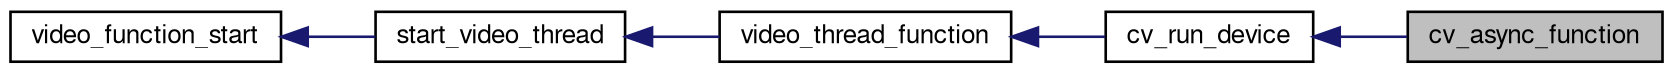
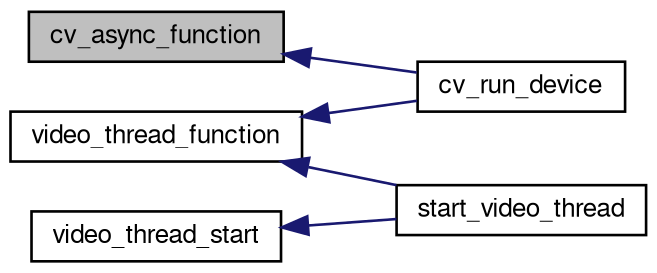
  digraph {
    rankdir=LR
    node [color=black fillcolor=white fontname=FreeSans fontsize=10 shape=record style=filled]
    edge [color=midnightblue dir=back fontname=FreeSans fontsize=10 labelfontname=FreeSans labelfontsize=10 style=solid]
    n1 [fillcolor=grey75 fontcolor=black height=0.2 label=cv_async_function width=0.4]
    n2 [height=0.2 label=cv_run_device width=0.4]
    n3 [height=0.2 label=video_thread_function width=0.4]
    n4 [height=0.2 label=start_video_thread width=0.4]
-   n5 [height=0.2 label=video_function_start width=0.4]
-   n2 -> n1
+   n5 [height=0.2 label=video_thread_start width=0.4]
+   n1 -> n2
    n3 -> n2
-   n4 -> n3
+   n3 -> n4
    n5 -> n4
  }
